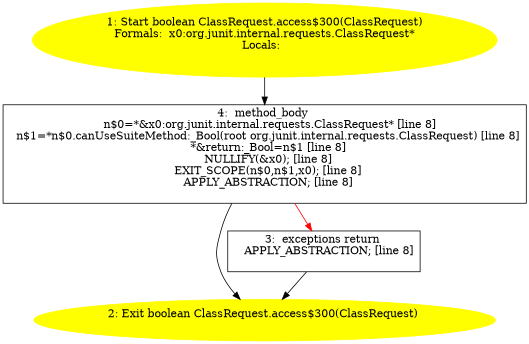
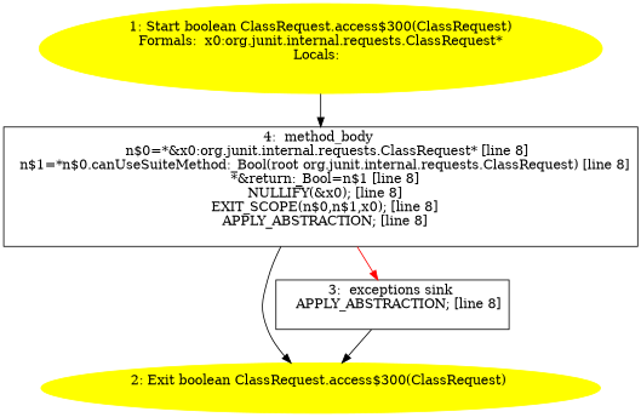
  digraph {
    n1 [color=yellow label="1: Start boolean ClassRequest.access$300(ClassRequest)\nFormals:  x0:org.junit.internal.requests.ClassRequest*\nLocals:  \n  " style=filled]
    n2 [label="4:  method_body \n   n$0=*&x0:org.junit.internal.requests.ClassRequest* [line 8]\n  n$1=*n$0.canUseSuiteMethod:_Bool(root org.junit.internal.requests.ClassRequest) [line 8]\n  *&return:_Bool=n$1 [line 8]\n  NULLIFY(&x0); [line 8]\n  EXIT_SCOPE(n$0,n$1,x0); [line 8]\n  APPLY_ABSTRACTION; [line 8]\n " shape=box]
    n3 [color=yellow label="2: Exit boolean ClassRequest.access$300(ClassRequest) \n  " style=filled]
-   n4 [label="3:  exceptions return \n   APPLY_ABSTRACTION; [line 8]\n " shape=box]
+   n4 [label="3:  exceptions sink \n   APPLY_ABSTRACTION; [line 8]\n " shape=box]
    n1 -> n2
    n2 -> n3
    n2 -> n4 [color=red]
    n4 -> n3
  }
